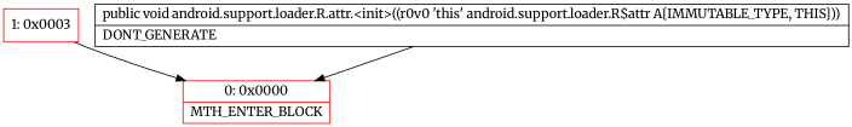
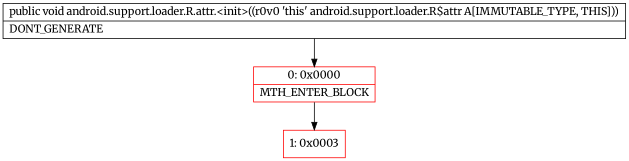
  digraph {
    fontname=Merriweather
    node [color=red shape=record fontname=Merriweather]
    edge [fontname=Merriweather]
    n1 [label="{0\:\ 0x0000|MTH_ENTER_BLOCK\l}"]
    n2 [label="{1\:\ 0x0003}"]
    n3 [label="{public void android.support.loader.R.attr.\<init\>((r0v0 'this' android.support.loader.R$attr A[IMMUTABLE_TYPE, THIS]))  | DONT_GENERATE\l}" color=""]
    subgraph cluster_1 {
      label="R(0)"
    }
-   n2 -> n1
+   n1 -> n2
    n3 -> n1
  }
